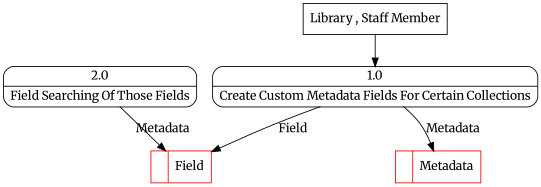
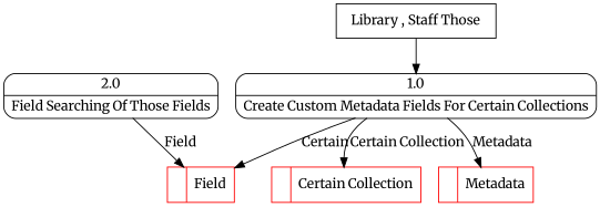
  digraph {
    fontname=Merriweather
    node [fontname=Merriweather shape=record]
    edge [fontname=Merriweather]
+   n1 [color=red label="<f0>  |<f1> Certain Collection "]
    n2 [color=red label="<f0>  |<f1> Field "]
    n3 [color=red label="<f0>  |<f1> Metadata "]
-   n4 [label="Library , Staff Member" shape=box]
+   n4 [label="Library , Staff Those" shape=box]
    n5 [label="{<f0> 1.0|<f1> Create Custom Metadata Fields For Certain Collections }" shape=Mrecord]
    n6 [label="{<f0> 2.0|<f1> Field Searching Of Those Fields }" shape=Mrecord]
    n4 -> n5
-   n5 -> n2 [label=Field]
+   n5 -> n1 [label="Certain Collection"]
+   n5 -> n2 [label=Certain]
    n5 -> n3 [label=Metadata]
-   n6 -> n2 [label=Metadata]
+   n6 -> n2 [label=Field]
  }
